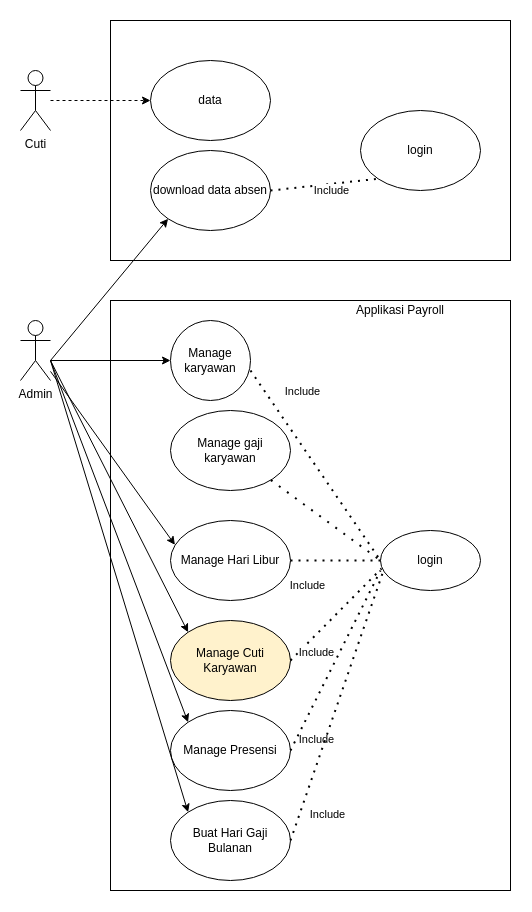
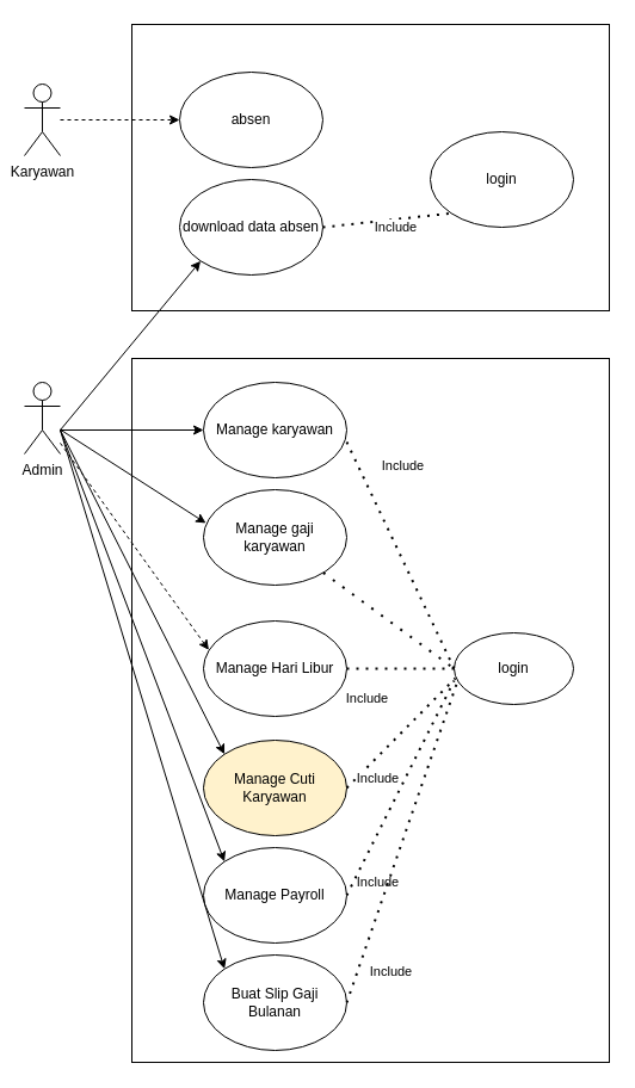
  <mxCell id="0" />
  <mxCell id="1" parent="0" />
  <mxCell id="2" value="Admin" style="shape=umlActor;verticalLabelPosition=bottom;verticalAlign=top;html=1;outlineConnect=0;" parent="1" vertex="1"><mxGeometry x="20" y="320" width="30" height="60" as="geometry" /></mxCell>
  <mxCell id="3" value="" style="rounded=0;whiteSpace=wrap;html=1;" parent="1" vertex="1"><mxGeometry x="110" y="300" width="400" height="590" as="geometry" /></mxCell>
  <mxCell id="4" value="login" style="ellipse;whiteSpace=wrap;html=1;" parent="1" vertex="1"><mxGeometry x="380" y="530" width="100" height="60" as="geometry" /></mxCell>
- <mxCell id="5" value="Applikasi Payroll" style="text;html=1;strokeColor=none;fillColor=none;align=center;verticalAlign=middle;whiteSpace=wrap;rounded=0;" parent="1" vertex="1"><mxGeometry x="320" y="300" width="160" height="20" as="geometry" /></mxCell>
- <mxCell id="6" value="Manage karyawan" style="ellipse;whiteSpace=wrap;html=1;" parent="1" vertex="1"><mxGeometry x="170" y="320" width="80" height="80" as="geometry" /></mxCell>
+ <mxCell id="6" value="Manage karyawan" style="ellipse;whiteSpace=wrap;html=1;" parent="1" vertex="1"><mxGeometry x="170" y="320" width="120" height="80" as="geometry" /></mxCell>
  <mxCell id="7" value="Manage Hari Libur" style="ellipse;whiteSpace=wrap;html=1;" parent="1" vertex="1"><mxGeometry x="170" y="520" width="120" height="80" as="geometry" /></mxCell>
  <mxCell id="8" value="Manage Cuti Karyawan" style="ellipse;whiteSpace=wrap;html=1;fillColor=#fff2cc;" parent="1" vertex="1"><mxGeometry x="170" y="620" width="120" height="80" as="geometry" /></mxCell>
- <mxCell id="9" value="Manage Presensi" style="ellipse;whiteSpace=wrap;html=1;" parent="1" vertex="1"><mxGeometry x="170" y="710" width="120" height="80" as="geometry" /></mxCell>
- <mxCell id="10" value="Buat Hari Gaji Bulanan" style="ellipse;whiteSpace=wrap;html=1;" parent="1" vertex="1"><mxGeometry x="170" y="800" width="120" height="80" as="geometry" /></mxCell>
+ <mxCell id="9" value="Manage Payroll" style="ellipse;whiteSpace=wrap;html=1;" parent="1" vertex="1"><mxGeometry x="170" y="710" width="120" height="80" as="geometry" /></mxCell>
+ <mxCell id="10" value="Buat Slip Gaji Bulanan" style="ellipse;whiteSpace=wrap;html=1;" parent="1" vertex="1"><mxGeometry x="170" y="800" width="120" height="80" as="geometry" /></mxCell>
  <mxCell id="11" value="" style="rounded=0;whiteSpace=wrap;html=1;" parent="1" vertex="1"><mxGeometry x="110" y="20" width="400" height="240" as="geometry" /></mxCell>
- <mxCell id="12" value="Cuti" style="shape=umlActor;verticalLabelPosition=bottom;verticalAlign=top;html=1;outlineConnect=0;" parent="1" vertex="1"><mxGeometry x="20" y="70" width="30" height="60" as="geometry" /></mxCell>
- <mxCell id="13" value="data" style="ellipse;whiteSpace=wrap;html=1;" parent="1" vertex="1"><mxGeometry x="150" y="60" width="120" height="80" as="geometry" /></mxCell>
+ <mxCell id="12" value="Karyawan" style="shape=umlActor;verticalLabelPosition=bottom;verticalAlign=top;html=1;outlineConnect=0;" parent="1" vertex="1"><mxGeometry x="20" y="70" width="30" height="60" as="geometry" /></mxCell>
+ <mxCell id="13" value="absen" style="ellipse;whiteSpace=wrap;html=1;" parent="1" vertex="1"><mxGeometry x="150" y="60" width="120" height="80" as="geometry" /></mxCell>
  <mxCell id="14" value="download data absen" style="ellipse;whiteSpace=wrap;html=1;" parent="1" vertex="1"><mxGeometry x="150" y="150" width="120" height="80" as="geometry" /></mxCell>
  <mxCell id="15" value="login" style="ellipse;whiteSpace=wrap;html=1;" parent="1" vertex="1"><mxGeometry x="360" y="110" width="120" height="80" as="geometry" /></mxCell>
  <mxCell id="16" value="" style="endArrow=none;dashed=1;html=1;dashPattern=1 3;strokeWidth=2;entryX=0;entryY=1;entryDx=0;entryDy=0;exitX=1;exitY=0.5;exitDx=0;exitDy=0;" parent="1" source="14" target="15" edge="1"><mxGeometry width="50" height="50" relative="1" as="geometry"><mxPoint x="290" y="250" as="sourcePoint" /><mxPoint x="340" y="200" as="targetPoint" /></mxGeometry></mxCell>
  <mxCell id="17" value="Include" style="edgeLabel;html=1;align=center;verticalAlign=middle;resizable=0;points=[];" parent="16" vertex="1" connectable="0"><mxGeometry x="0.434" y="1" relative="1" as="geometry"><mxPoint x="-17" y="9" as="offset" /></mxGeometry></mxCell>
  <mxCell id="18" value="" style="endArrow=none;dashed=1;html=1;dashPattern=1 3;strokeWidth=2;entryX=0;entryY=0.5;entryDx=0;entryDy=0;exitX=1;exitY=0.625;exitDx=0;exitDy=0;exitPerimeter=0;" parent="1" source="6" target="4" edge="1"><mxGeometry width="50" height="50" relative="1" as="geometry"><mxPoint x="290" y="500" as="sourcePoint" /><mxPoint x="340" y="450" as="targetPoint" /></mxGeometry></mxCell>
  <mxCell id="19" value="Include" style="edgeLabel;html=1;align=center;verticalAlign=middle;resizable=0;points=[];" parent="18" vertex="1" connectable="0"><mxGeometry x="-0.769" y="4" relative="1" as="geometry"><mxPoint x="33" as="offset" /></mxGeometry></mxCell>
  <mxCell id="20" value="" style="endArrow=none;dashed=1;html=1;dashPattern=1 3;strokeWidth=2;exitX=1;exitY=0.5;exitDx=0;exitDy=0;entryX=0;entryY=0.5;entryDx=0;entryDy=0;" parent="1" source="7" target="4" edge="1"><mxGeometry width="50" height="50" relative="1" as="geometry"><mxPoint x="290" y="500" as="sourcePoint" /><mxPoint x="340" y="450" as="targetPoint" /></mxGeometry></mxCell>
  <mxCell id="21" value="Include" style="edgeLabel;html=1;align=center;verticalAlign=middle;resizable=0;points=[];" parent="20" vertex="1" connectable="0"><mxGeometry x="-0.64" y="-1" relative="1" as="geometry"><mxPoint y="23" as="offset" /></mxGeometry></mxCell>
  <mxCell id="22" value="" style="endArrow=none;dashed=1;html=1;dashPattern=1 3;strokeWidth=2;entryX=0.01;entryY=0.633;entryDx=0;entryDy=0;entryPerimeter=0;exitX=1;exitY=0.5;exitDx=0;exitDy=0;" parent="1" source="8" target="4" edge="1"><mxGeometry width="50" height="50" relative="1" as="geometry"><mxPoint x="290" y="500" as="sourcePoint" /><mxPoint x="340" y="450" as="targetPoint" /></mxGeometry></mxCell>
  <mxCell id="23" value="Include" style="edgeLabel;html=1;align=center;verticalAlign=middle;resizable=0;points=[];" parent="22" vertex="1" connectable="0"><mxGeometry x="-0.62" y="-1" relative="1" as="geometry"><mxPoint x="7" y="9" as="offset" /></mxGeometry></mxCell>
  <mxCell id="24" value="" style="endArrow=none;dashed=1;html=1;dashPattern=1 3;strokeWidth=2;entryX=0;entryY=0.667;entryDx=0;entryDy=0;entryPerimeter=0;exitX=1;exitY=0.5;exitDx=0;exitDy=0;" parent="1" source="9" target="4" edge="1"><mxGeometry width="50" height="50" relative="1" as="geometry"><mxPoint x="360" y="660" as="sourcePoint" /><mxPoint x="410" y="610" as="targetPoint" /></mxGeometry></mxCell>
  <mxCell id="25" value="Include" style="edgeLabel;html=1;align=center;verticalAlign=middle;resizable=0;points=[];" parent="24" vertex="1" connectable="0"><mxGeometry x="-0.708" y="-1" relative="1" as="geometry"><mxPoint x="12" y="14" as="offset" /></mxGeometry></mxCell>
  <mxCell id="26" value="" style="endArrow=none;dashed=1;html=1;dashPattern=1 3;strokeWidth=2;exitX=1;exitY=0.5;exitDx=0;exitDy=0;entryX=0.03;entryY=0.667;entryDx=0;entryDy=0;entryPerimeter=0;" parent="1" source="10" target="4" edge="1"><mxGeometry width="50" height="50" relative="1" as="geometry"><mxPoint x="290" y="700" as="sourcePoint" /><mxPoint x="340" y="650" as="targetPoint" /></mxGeometry></mxCell>
  <mxCell id="27" value="Include" style="edgeLabel;html=1;align=center;verticalAlign=middle;resizable=0;points=[];" parent="26" vertex="1" connectable="0"><mxGeometry x="-0.773" y="-4" relative="1" as="geometry"><mxPoint x="22" y="2" as="offset" /></mxGeometry></mxCell>
  <mxCell id="28" value="" style="endArrow=classic;html=1;entryX=0;entryY=0.5;entryDx=0;entryDy=0;" parent="1" target="6" edge="1"><mxGeometry width="50" height="50" relative="1" as="geometry"><mxPoint x="50" y="360" as="sourcePoint" /><mxPoint x="340" y="360" as="targetPoint" /></mxGeometry></mxCell>
  <mxCell id="29" value="" style="endArrow=classic;html=1;entryX=0;entryY=0;entryDx=0;entryDy=0;" parent="1" target="8" edge="1"><mxGeometry width="50" height="50" relative="1" as="geometry"><mxPoint x="50" y="360" as="sourcePoint" /><mxPoint x="70" y="500" as="targetPoint" /></mxGeometry></mxCell>
  <mxCell id="30" value="" style="endArrow=classic;html=1;entryX=0;entryY=0;entryDx=0;entryDy=0;" parent="1" target="9" edge="1"><mxGeometry width="50" height="50" relative="1" as="geometry"><mxPoint x="50" y="360" as="sourcePoint" /><mxPoint x="170" y="670" as="targetPoint" /></mxGeometry></mxCell>
  <mxCell id="31" value="" style="endArrow=classic;html=1;entryX=0;entryY=0;entryDx=0;entryDy=0;" parent="1" target="10" edge="1"><mxGeometry width="50" height="50" relative="1" as="geometry"><mxPoint x="50" y="360" as="sourcePoint" /><mxPoint x="190" y="760" as="targetPoint" /></mxGeometry></mxCell>
- <mxCell id="32" value="" style="endArrow=classic;html=1;entryX=0.037;entryY=0.304;entryDx=0;entryDy=0;entryPerimeter=0;" parent="1" source="2" target="7" edge="1"><mxGeometry width="50" height="50" relative="1" as="geometry"><mxPoint x="0" y="510" as="sourcePoint" /><mxPoint x="170" y="450" as="targetPoint" /></mxGeometry></mxCell>
+ <mxCell id="32" value="" style="endArrow=classic;html=1;entryX=0.037;entryY=0.304;entryDx=0;entryDy=0;entryPerimeter=0;dashed=1;" parent="1" source="2" target="7" edge="1"><mxGeometry width="50" height="50" relative="1" as="geometry"><mxPoint x="0" y="510" as="sourcePoint" /><mxPoint x="170" y="450" as="targetPoint" /></mxGeometry></mxCell>
  <mxCell id="33" value="" style="endArrow=classic;html=1;entryX=0;entryY=0.5;entryDx=0;entryDy=0;dashed=1;" parent="1" source="12" target="13" edge="1"><mxGeometry width="50" height="50" relative="1" as="geometry"><mxPoint x="40" y="230" as="sourcePoint" /><mxPoint x="90" y="180" as="targetPoint" /></mxGeometry></mxCell>
  <mxCell id="34" value="" style="endArrow=classic;html=1;entryX=0;entryY=1;entryDx=0;entryDy=0;" parent="1" target="14" edge="1"><mxGeometry width="50" height="50" relative="1" as="geometry"><mxPoint x="50" y="360" as="sourcePoint" /><mxPoint x="70" y="200" as="targetPoint" /></mxGeometry></mxCell>
  <mxCell id="35" style="edgeStyle=none;rounded=0;orthogonalLoop=1;jettySize=auto;html=1;entryX=0;entryY=0.5;entryDx=0;entryDy=0;endArrow=none;endFill=0;dashed=1;strokeWidth=2;jumpStyle=none;dashPattern=1 4;" edge="1" parent="1" source="36" target="4"><mxGeometry relative="1" as="geometry" /></mxCell>
  <mxCell id="36" value="Manage gaji karyawan" style="ellipse;whiteSpace=wrap;html=1;" vertex="1" parent="1"><mxGeometry x="170" y="410" width="120" height="80" as="geometry" /></mxCell>
+ <mxCell id="37" style="rounded=0;orthogonalLoop=1;jettySize=auto;html=1;entryX=0.017;entryY=0.35;entryDx=0;entryDy=0;entryPerimeter=0;" edge="1" parent="1" source="2" target="36"><mxGeometry relative="1" as="geometry" /></mxCell>
